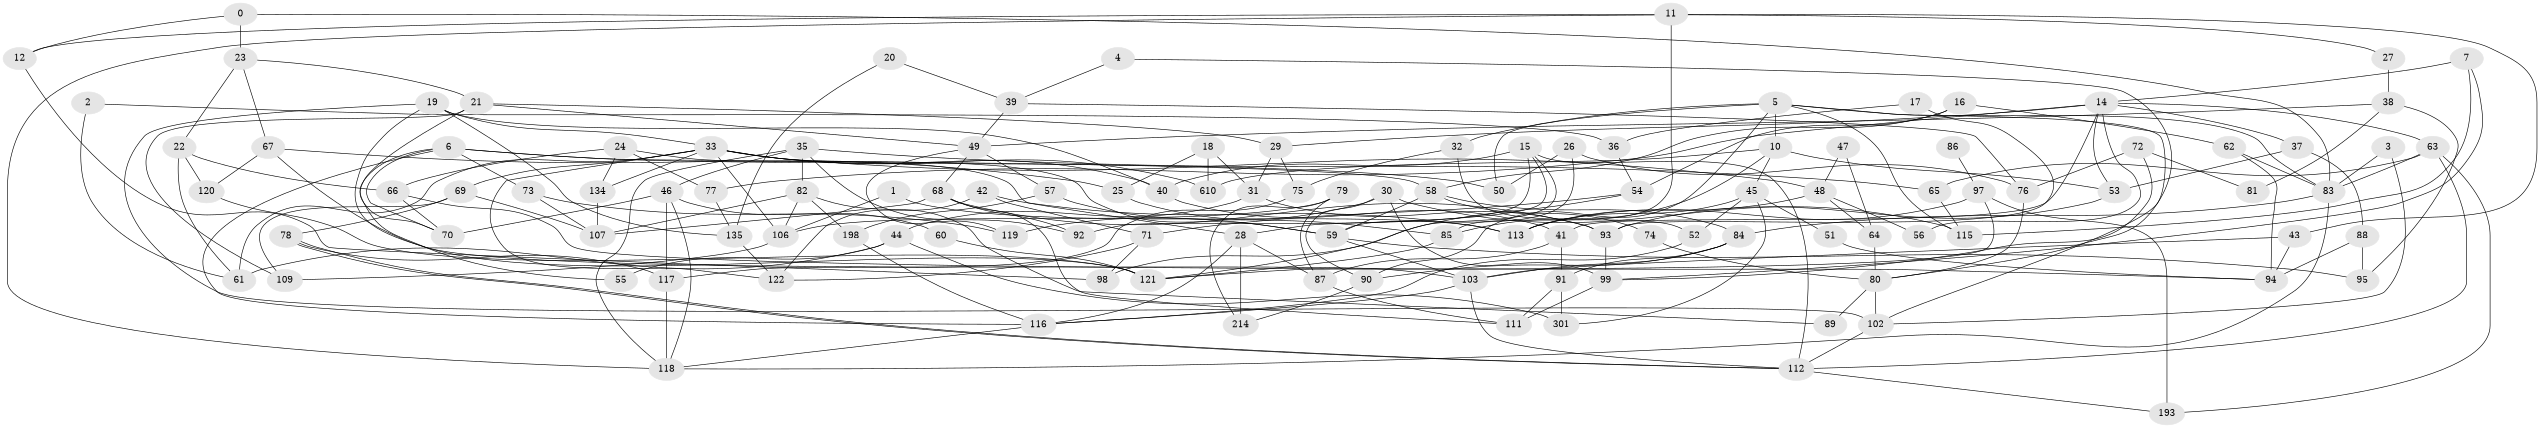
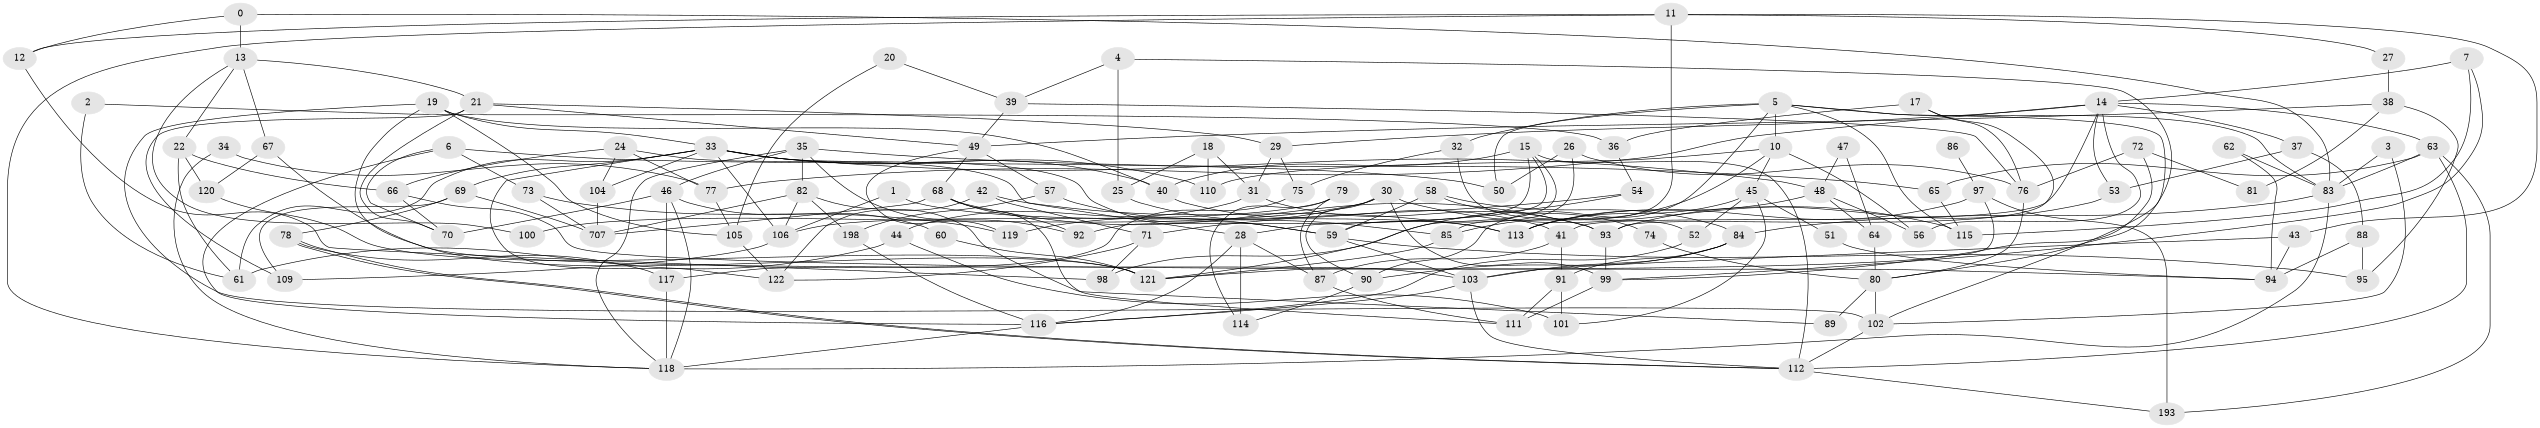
  graph {
    fontname="DejaVu Serif"
    node [color=gray90 fontname="DejaVu Serif" style=filled]
    edge [fontname="DejaVu Serif"]
    1
    106
    113
    109
    2
    36
    61
    54
    3
    83
    102
    118
    84
    112
    4
    25
    39
    80
    85
    76
    49
    89
    5
    10
    32
    50
    90
    115
    45
    53
-   110 [label=610]
+   110
    75
    52
-   114 [label=214]
+   114
    6
-   55
    58
    70
    73
    116
    59
    74
    119
-   107
+   107 [label=707]
    7
    14
    99
    29
    37
    41
    56
    63
    77
    111
    n55 [label=0]
    12
-   13 [label=23]
+   13
    98
    21
    22
    67
-   101 [label=301]
+   100
+   101
    51
    93
    121
    11
    27
    43
    38
    94
    103
    66
    120
    31
    88
    87
    91
    65
    n80 [label=193]
-   105 [label=135]
+   105
    15
    28
    40
    92
-   16
    62
    71
    17
    18
    44
    19
    33
-   104 [label=134]
+   104
    48
    69
    122
    20
    57
    68
    86
    97
    24
    26
    95
    81
    117
    30
    64
    78
+   34
    35
    46
    82
    60
    n116 [label=198]
    42
    47
    72
    79
    1 -- 106
    1 -- 113
    106 -- 109
    2 -- 36
    2 -- 61
    36 -- 54
    54 -- 98
    54 -- 71
    3 -- 83
    3 -- 102
    83 -- 118
    83 -- 84
    102 -- 112
    84 -- 90
    84 -- 103
    84 -- 91
    112 -- n80
-   67 -- 25
+   4 -- 25
    4 -- 39
    4 -- 80
    25 -- 85
    39 -- 76
    39 -- 49
    80 -- 102
    80 -- 89
    85 -- 121
    76 -- 80
    49 -- 119
    49 -- 57
    49 -- 68
    5 -- 83
    5 -- 102
    5 -- 10
    5 -- 32
    5 -- 50
    5 -- 90
    5 -- 115
    10 -- 85
    10 -- 45
-   10 -- 53
+   10 -- 56
    10 -- 110
    32 -- 75
    32 -- 52
    90 -- 114
    45 -- 113
    45 -- 52
    45 -- 101
    45 -- 51
    53 -- 93
    75 -- 117
    52 -- 116
    6 -- 50
-   6 -- 55
-   6 -- 58
    6 -- 70
    6 -- 73
    6 -- 116
    58 -- 84
    58 -- 59
    58 -- 74
    73 -- 119
    73 -- 107
    116 -- 118
    59 -- 103
    59 -- 95
    74 -- 80
    7 -- 115
    7 -- 14
    7 -- 99
    14 -- 53
    14 -- 29
    14 -- 37
    14 -- 41
    14 -- 56
    14 -- 63
    14 -- 77
    99 -- 111
    29 -- 75
    29 -- 31
    37 -- 53
    37 -- 88
    41 -- 87
    41 -- 91
    63 -- 83
    63 -- 112
    63 -- 65
    63 -- n80
    77 -- 105
    n55 -- 83
    n55 -- 12
    n55 -- 13
    12 -- 98
    13 -- 21
    13 -- 22
    13 -- 67
+   13 -- 100
    21 -- 109
    21 -- 49
    21 -- 70
    21 -- 29
    22 -- 61
    22 -- 66
    22 -- 120
    67 -- 103
    67 -- 120
    51 -- 94
    93 -- 99
    11 -- 118
    11 -- 85
    11 -- 12
    11 -- 27
    11 -- 43
    27 -- 38
    43 -- 94
    43 -- 103
    38 -- 49
    38 -- 95
    38 -- 81
    103 -- 112
    103 -- 116
    66 -- 70
    66 -- 94
    120 -- 121
    31 -- 93
    31 -- 44
    88 -- 94
    88 -- 95
    87 -- 111
    91 -- 111
    91 -- 101
    65 -- 115
    105 -- 122
    15 -- 112
    15 -- 121
    15 -- 28
    15 -- 40
    15 -- 92
    28 -- 114
    28 -- 116
    28 -- 87
    40 -- 41
-   16 -- 54
-   16 -- 58
-   16 -- 62
    62 -- 83
    62 -- 94
    71 -- 98
    71 -- 122
    17 -- 36
+   17 -- 76
    17 -- 93
    18 -- 25
    18 -- 110
    18 -- 31
    44 -- 61
-   44 -- 55
    44 -- 101
    19 -- 102
    19 -- 121
    19 -- 105
    19 -- 40
    19 -- 33
    33 -- 106
    33 -- 61
    33 -- 110
    33 -- 59
    33 -- 40
    33 -- 104
    33 -- 48
    33 -- 69
    33 -- 122
    104 -- 107
    48 -- 113
    48 -- 56
    48 -- 64
    69 -- 109
    69 -- 107
    69 -- 78
    20 -- 39
    20 -- 105
    57 -- 59
    57 -- n116
    68 -- 107
    68 -- 111
    68 -- 93
    68 -- 92
    86 -- 97
    97 -- 113
    97 -- 121
    97 -- n80
    24 -- 77
    24 -- 66
    24 -- 28
    24 -- 104
    26 -- 76
    26 -- 50
    26 -- 59
    117 -- 118
    30 -- 90
    30 -- 115
    30 -- 119
    30 -- 99
+   30 -- 100
    64 -- 80
    78 -- 112
    78 -- 112
    78 -- 117
+   34 -- 118
+   34 -- 77
    35 -- 118
    35 -- 65
    35 -- 92
    35 -- 46
    35 -- 82
    46 -- 118
    46 -- 70
    46 -- 117
    46 -- 60
    82 -- 106
    82 -- 89
    82 -- 107
    82 -- n116
    60 -- 121
    n116 -- 116
    42 -- 113
    42 -- 71
    42 -- 122
    47 -- 48
    47 -- 64
    72 -- 76
    72 -- 99
    72 -- 81
    79 -- 106
    79 -- 114
    79 -- 87
  }
